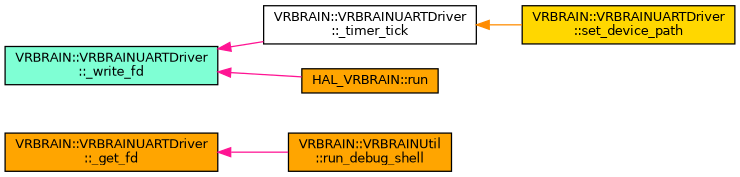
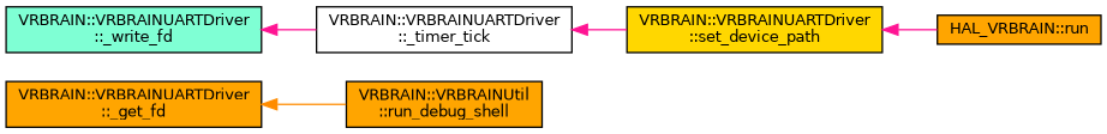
  digraph {
    rankdir=LR
    node [color=black fillcolor=orange fontname=Helvetica fontsize=10 shape=record style=filled]
    edge [color=darkorange dir=back fontname=Helvetica fontsize=10 labelfontname=Helvetica labelfontsize=10 style=solid]
    n1 [height=0.2 label="VRBRAIN::VRBRAINUARTDriver\l::_get_fd" width=0.4]
    n2 [height=0.2 label="VRBRAIN::VRBRAINUtil\l::run_debug_shell" width=0.4]
    n3 [fillcolor=aquamarine height=0.2 label="VRBRAIN::VRBRAINUARTDriver\l::_write_fd" width=0.4]
    n4 [fillcolor=white height=0.2 label="VRBRAIN::VRBRAINUARTDriver\l::_timer_tick" width=0.4]
    n5 [fillcolor=gold height=0.2 label="VRBRAIN::VRBRAINUARTDriver\l::set_device_path" width=0.4]
    n6 [height=0.2 label="HAL_VRBRAIN::run" width=0.4]
-   n1 -> n2 [color=deeppink]
+   n1 -> n2
    n3 -> n4 [color=deeppink]
-   n4 -> n5
-   n3 -> n6 [color=deeppink]
+   n4 -> n5 [color=deeppink]
+   n5 -> n6 [color=deeppink]
  }
